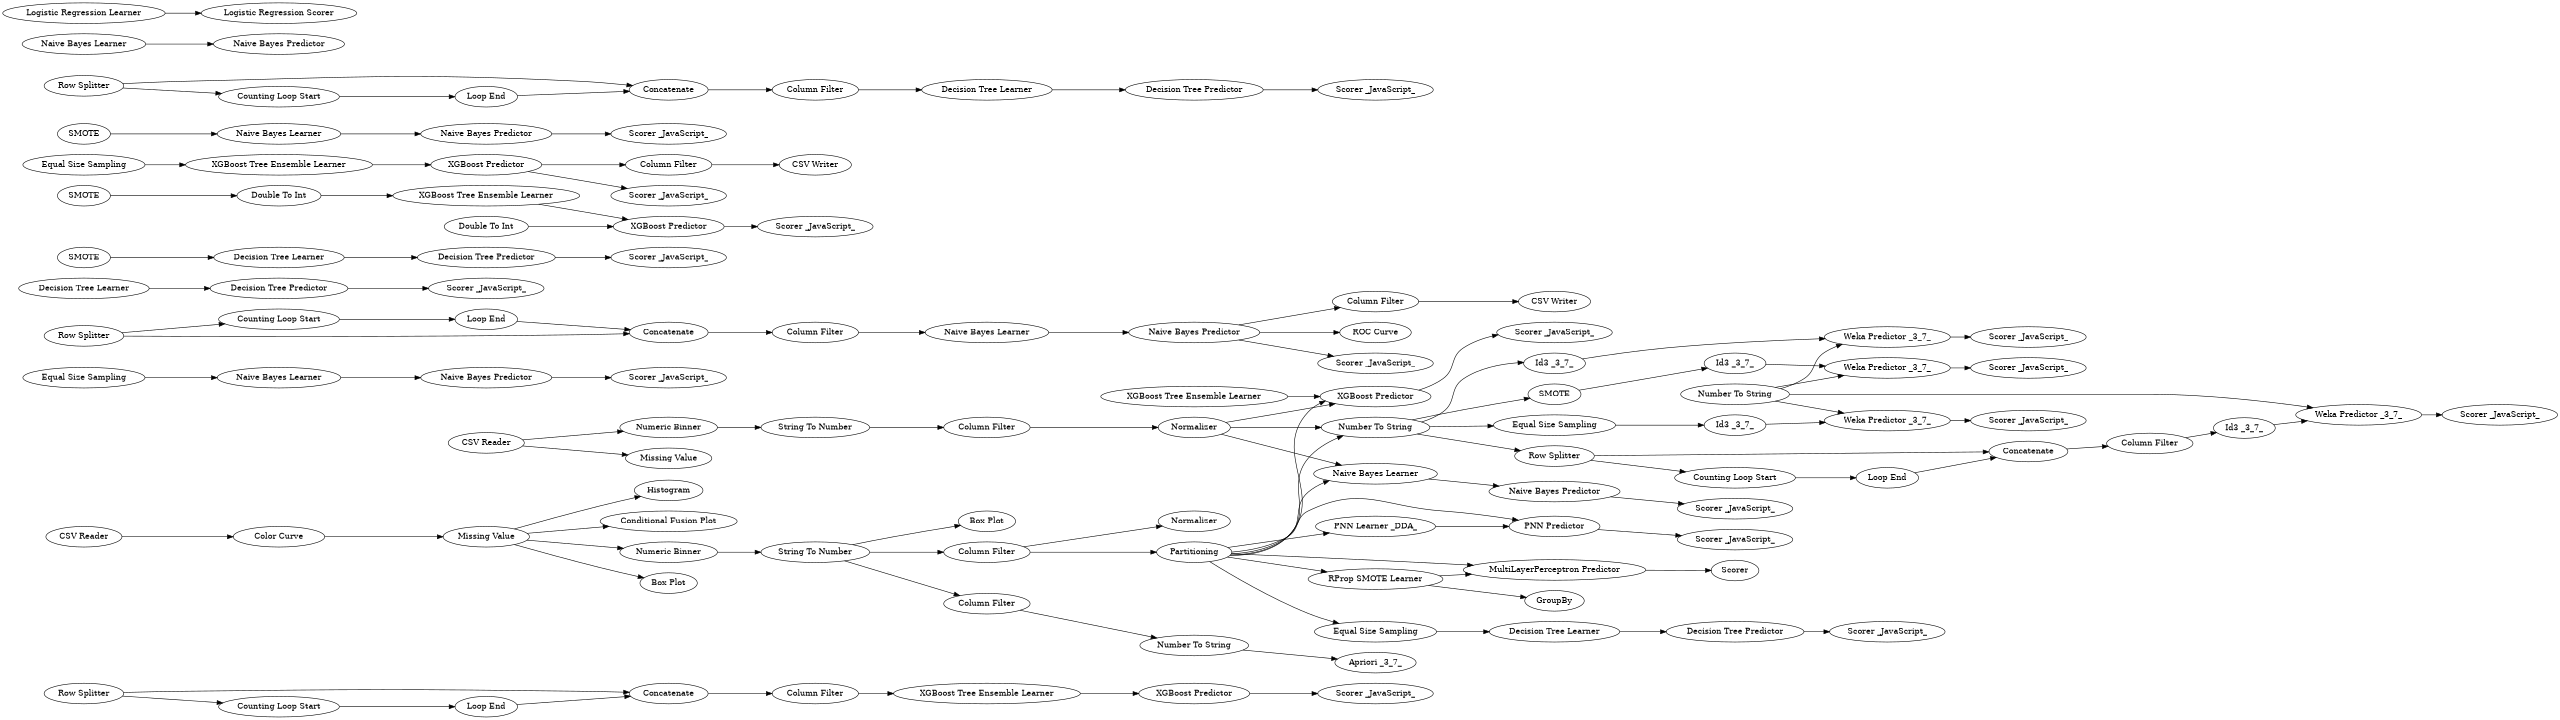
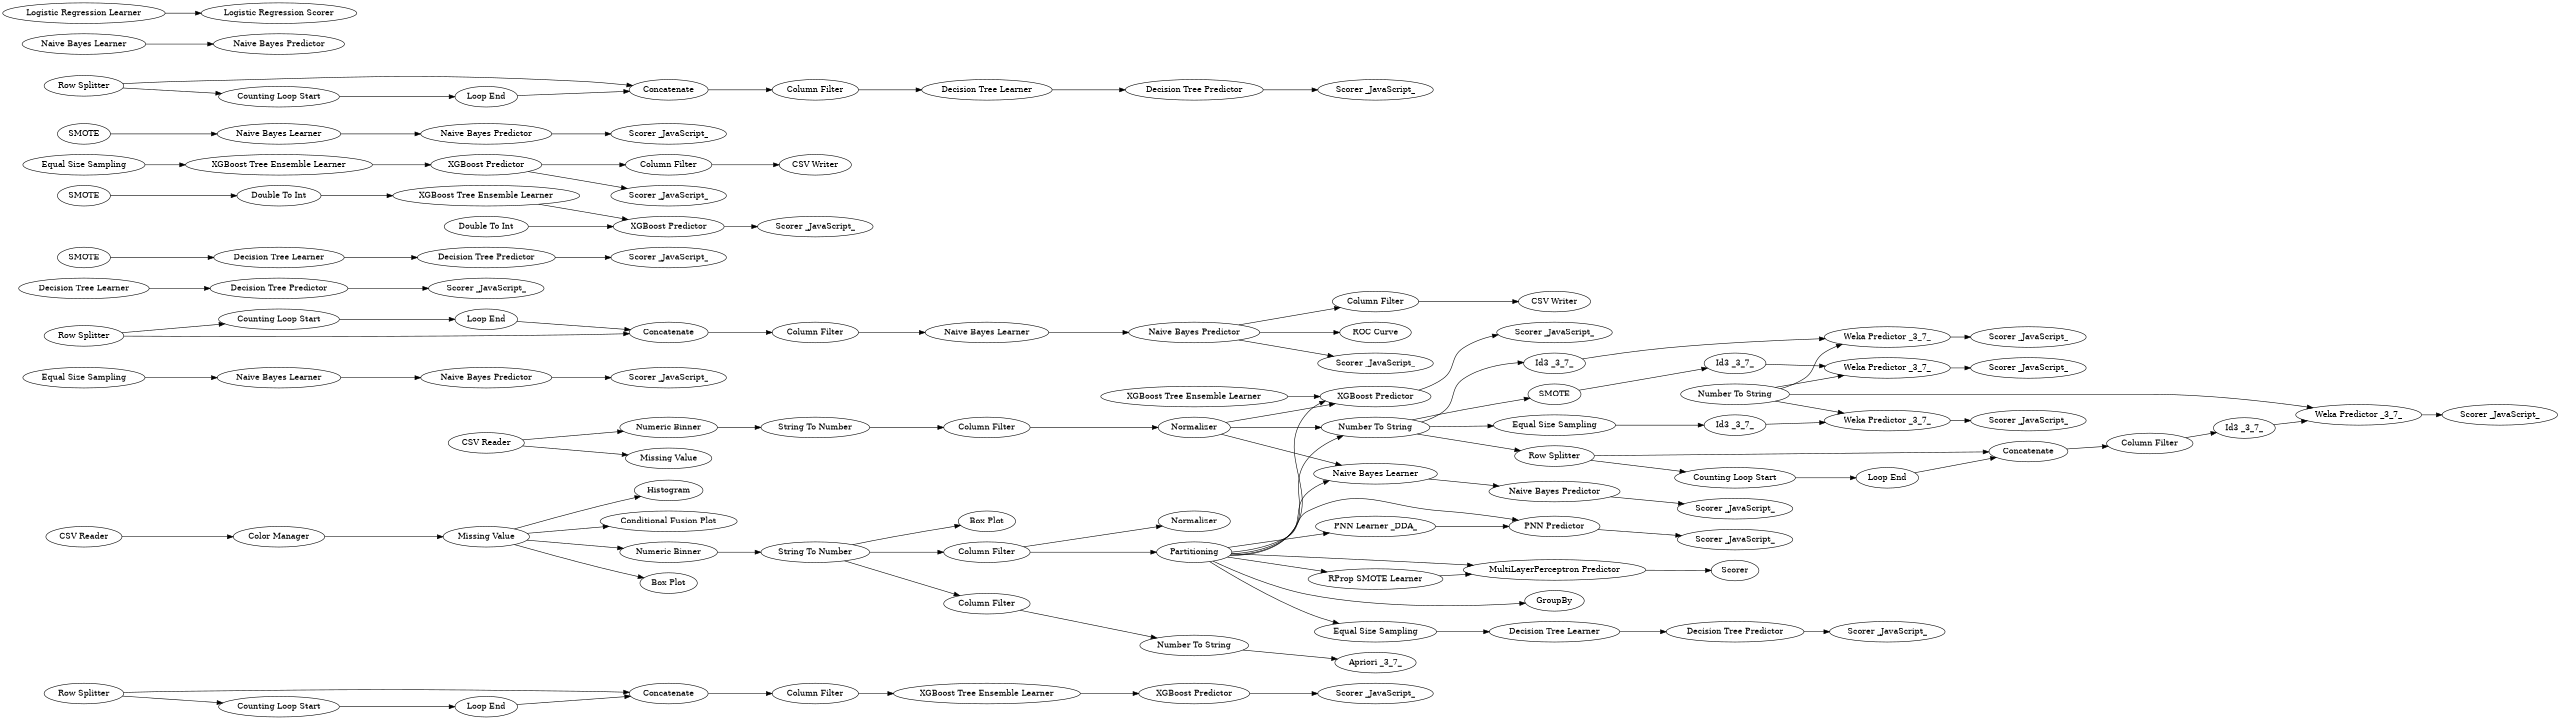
  digraph {
    rankdir=LR
    n1 [label="XGBoost Predictor"]
    n2 [label="Scorer _JavaScript_"]
    n3 [label="Scorer _JavaScript_"]
    n4 [label="Loop End"]
    n5 [label=Concatenate]
    n6 [label="Column Filter"]
    n7 [label=Scorer]
    n8 [label="Equal Size Sampling"]
    n9 [label="Decision Tree Learner"]
    n10 [label="Decision Tree Predictor"]
    n11 [label=GroupBy]
    n12 [label="MultiLayerPerceptron Predictor"]
    n13 [label="Scorer _JavaScript_"]
    n14 [label="Scorer _JavaScript_"]
    n15 [label="Counting Loop Start"]
    n16 [label="Loop End"]
    n17 [label=Concatenate]
    n18 [label="CSV Reader"]
    n19 [label="Numeric Binner"]
    n20 [label="Missing Value"]
    n21 [label="String To Number"]
    n22 [label="Column Filter"]
    n23 [label="Number To String"]
    n24 [label="Apriori _3_7_"]
    n25 [label="Column Filter"]
    n26 [label="Id3 _3_7_"]
    n27 [label="Weka Predictor _3_7_"]
    n28 [label=Normalizer]
    n29 [label="Number To String"]
    n30 [label="XGBoost Predictor"]
    n31 [label="Naive Bayes Learner"]
    n32 [label="Equal Size Sampling"]
    n33 [label="Row Splitter"]
    n34 [label="Id3 _3_7_"]
    n35 [label=SMOTE]
    n36 [label="Naive Bayes Predictor"]
    n37 [label="CSV Writer"]
    n38 [label="XGBoost Tree Ensemble Learner"]
    n39 [label="PNN Learner _DDA_"]
    n40 [label="PNN Predictor"]
    n41 [label="Scorer _JavaScript_"]
    n42 [label="Box Plot"]
    n43 [label="Scorer _JavaScript_"]
    n44 [label="Id3 _3_7_"]
    n45 [label="Weka Predictor _3_7_"]
    n46 [label="Decision Tree Learner"]
    n47 [label="Decision Tree Predictor"]
    n48 [label="Scorer _JavaScript_"]
    n49 [label="XGBoost Tree Ensemble Learner"]
    n50 [label="Box Plot"]
    n51 [label="Scorer _JavaScript_"]
    n52 [label="Decision Tree Learner"]
    n53 [label="Decision Tree Predictor"]
    n54 [label="Column Filter"]
    n55 [label="Naive Bayes Learner"]
    n56 [label="Naive Bayes Predictor"]
    n57 [label=Histogram]
    n58 [label=SMOTE]
    n59 [label="Double To Int"]
    n60 [label="XGBoost Tree Ensemble Learner"]
    n61 [label="Counting Loop Start"]
    n62 [label="Loop End"]
    n63 [label=Concatenate]
    n64 [label="Column Filter"]
    n65 [label="XGBoost Predictor"]
    n66 [label="Column Filter"]
    n67 [label="Scorer _JavaScript_"]
    n68 [label="CSV Writer"]
    n69 [label="Naive Bayes Learner"]
    n70 [label="Naive Bayes Predictor"]
    n71 [label="Scorer _JavaScript_"]
    n72 [label="XGBoost Predictor"]
    n73 [label="Scorer _JavaScript_"]
    n74 [label="Scorer _JavaScript_"]
    n75 [label="Naive Bayes Learner"]
    n76 [label="Naive Bayes Predictor"]
    n77 [label=SMOTE]
    n78 [label="Weka Predictor _3_7_"]
    n79 [label="Id3 _3_7_"]
    n80 [label="Logistic Regression Scorer"]
    n81 [label="Row Splitter"]
    n82 [label=Concatenate]
    n83 [label="Counting Loop Start"]
    n84 [label="Column Filter"]
    n85 [label="Loop End"]
    n86 [label="Logistic Regression Learner"]
    n87 [label="Scorer _JavaScript_"]
    n88 [label="Column Filter"]
    n89 [label="ROC Curve"]
    n90 [label="Scorer _JavaScript_"]
    n91 [label="Double To Int"]
    n92 [label="Scorer _JavaScript_"]
    n93 [label="Decision Tree Learner"]
    n94 [label="String To Number"]
    n95 [label="Column Filter"]
    n96 [label=Normalizer]
    n97 [label=Partitioning]
    n98 [label="Naive Bayes Learner"]
    n99 [label="Naive Bayes Predictor"]
    n100 [label=SMOTE]
    n101 [label="Missing Value"]
    n102 [label="Conditional Fusion Plot"]
    n103 [label="Numeric Binner"]
    n104 [label="Scorer _JavaScript_"]
    n105 [label="Number To String"]
    n106 [label="Weka Predictor _3_7_"]
    n107 [label="Scorer _JavaScript_"]
    n108 [label="Decision Tree Predictor"]
    n109 [label="Row Splitter"]
    n110 [label="Counting Loop Start"]
    n111 [label="RProp SMOTE Learner"]
    n112 [label="Equal Size Sampling"]
    n113 [label="XGBoost Tree Ensemble Learner"]
    n114 [label="Equal Size Sampling"]
    n115 [label="Row Splitter"]
-   n116 [label="Color Curve"]
+   n116 [label="Color Manager"]
    n117 [label="CSV Reader"]
    n1 -> n2
    n4 -> n5
    n5 -> n6
    n6 -> n38
    n8 -> n9
    n9 -> n10
    n10 -> n14
    n12 -> n7
    n15 -> n16
    n16 -> n17
    n17 -> n25
    n18 -> n19
    n18 -> n20
    n19 -> n21
    n21 -> n88
    n22 -> n23
    n23 -> n24
    n25 -> n26
    n26 -> n27
    n27 -> n51
    n28 -> n29
    n28 -> n30
    n28 -> n31
    n29 -> n32
    n29 -> n33
    n29 -> n34
    n29 -> n35
    n30 -> n3
    n31 -> n36
    n32 -> n44
    n33 -> n15
    n33 -> n17
    n34 -> n78
    n35 -> n79
    n36 -> n92
    n38 -> n1
    n39 -> n40
    n40 -> n41
    n44 -> n45
    n45 -> n104
    n46 -> n47
    n47 -> n48
    n49 -> n30
    n52 -> n53
    n53 -> n43
    n54 -> n55
    n55 -> n56
    n56 -> n64
    n56 -> n89
    n56 -> n90
    n58 -> n59
    n59 -> n60
    n60 -> n72
    n61 -> n62
    n62 -> n63
    n63 -> n54
    n64 -> n37
    n65 -> n66
    n65 -> n67
    n66 -> n68
    n69 -> n70
    n70 -> n71
    n72 -> n73
    n75 -> n76
    n77 -> n46
    n78 -> n87
    n79 -> n106
    n81 -> n82
    n81 -> n83
    n82 -> n84
    n83 -> n85
    n84 -> n93
    n85 -> n82
    n86 -> n80
    n88 -> n28
    n91 -> n72
    n93 -> n108
    n94 -> n22
    n94 -> n50
    n94 -> n95
    n95 -> n96
    n95 -> n97
    n97 -> n8
-   n111 -> n11
+   n97 -> n11
    n97 -> n12
    n97 -> n29
    n97 -> n30
    n97 -> n31
    n97 -> n39
    n97 -> n40
    n97 -> n111
    n98 -> n99
    n99 -> n13
    n100 -> n69
    n101 -> n42
    n101 -> n57
    n101 -> n102
    n101 -> n103
    n103 -> n94
    n105 -> n27
    n105 -> n45
    n105 -> n78
    n105 -> n106
    n106 -> n107
    n108 -> n74
    n109 -> n61
    n109 -> n63
    n110 -> n4
    n111 -> n12
    n112 -> n113
    n113 -> n65
    n114 -> n98
    n115 -> n5
    n115 -> n110
    n116 -> n101
    n117 -> n116
  }
